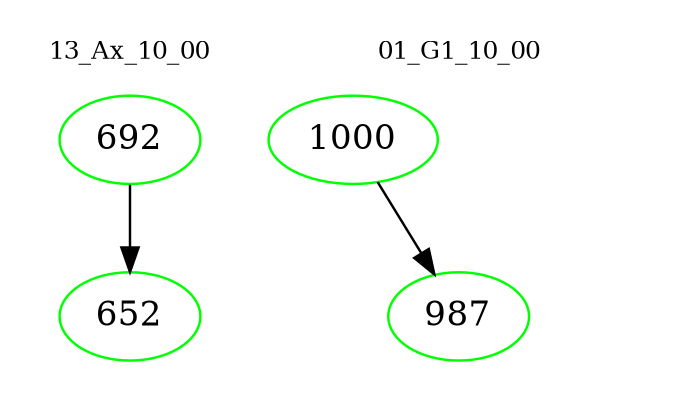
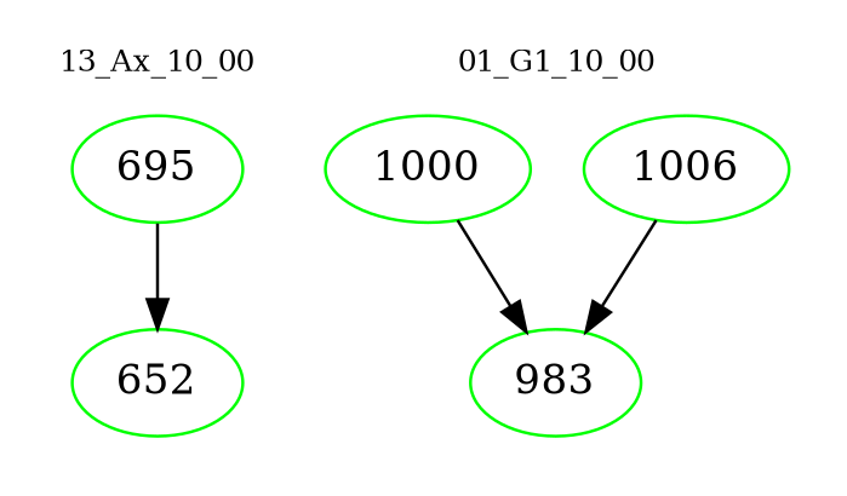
  digraph {
    node [color=green]
    edge [color=black]
-   n1 [label=692]
+   n1 [label=695]
    n2 [label=652]
-   n4 [label=987]
+   n3 [label=1006]
+   n4 [label=983]
    n5 [label=1000]
    subgraph cluster_1 {
      color=white
      fontsize=10
      label="13_Ax_10_00"
      n1
      n2
    }
    subgraph cluster_2 {
      color=white
      fontsize=10
      label="01_G1_10_00"
+     n3
      n4
      n5
    }
    n1 -> n2
+   n3 -> n4
    n5 -> n4
  }
